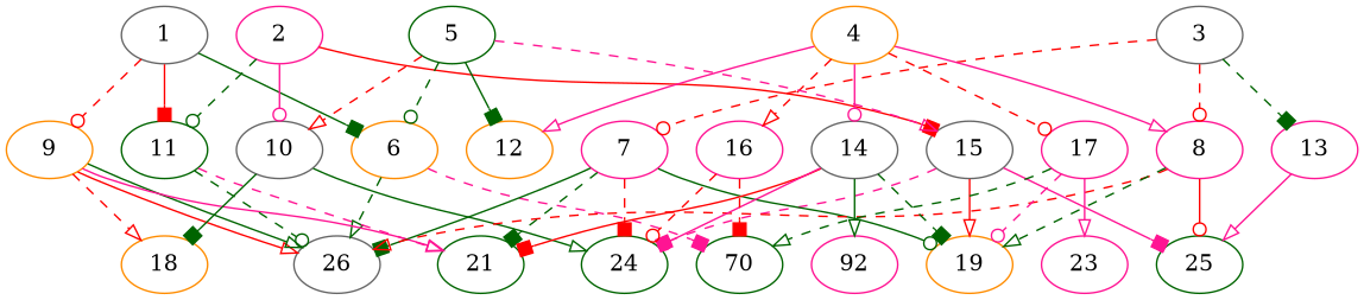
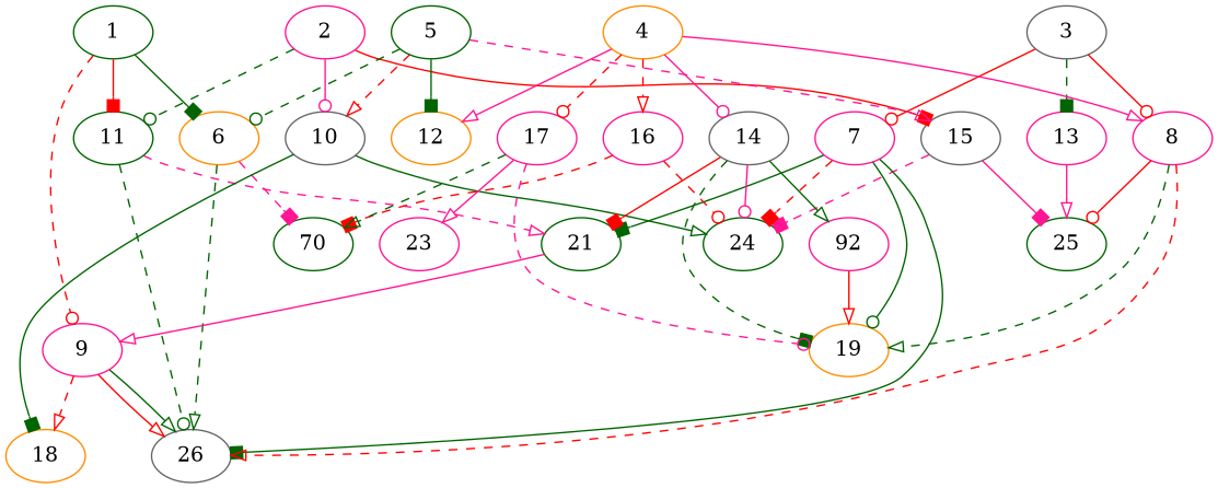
  digraph {
    node [alpha=0.18 color=deeppink]
    edge [arrowhead=onormal color=darkgreen style=dashed]
-   1 [alpha=0.16 color=gray40 expect_size=27459572827984756736]
+   1 [alpha=0.16 color=darkgreen expect_size=27459572827984756736]
    6 [alpha=0.02 color=darkorange expect_size=86907925037056000000]
-   9 [alpha=0.09 color=darkorange expect_size=193127944459267342336]
+   9 [alpha=0.09 expect_size=193127944459267342336]
    11 [alpha=0.19 color=darkgreen expect_size=166584995069034496000]
    n5 [alpha=0.11 color=darkgreen expect_size=8984078873466290 label=70]
    26 [alpha=0.01 color=gray40 expect_size=34359738368000000000]
    21 [alpha=0.14 color=darkgreen expect_size=83182846704143808]
    18 [alpha=0.17 color=darkorange expect_size=144732954696876032]
    2 [alpha=0.10 expect_size=6579033164015025]
    10 [alpha=0.16 color=gray40 expect_size=2034268245116059648]
    15 [color=gray40 expect_size=85543963184567152]
    24 [alpha=0.01 color=darkgreen expect_size=25242083020543252]
    19 [color=darkorange expect_size=2592802362275984]
    25 [alpha=0.05 color=darkgreen expect_size=49227049900764984]
    3 [alpha=0.12 color=gray40 expect_size=241605483880103456]
    7 [expect_size=105510323974022627328]
    8 [alpha=0.00 expect_size=3360486260736000]
    13 [alpha=0.09 expect_size=151351045479272022016]
    4 [alpha=0.02 color=darkorange expect_size=1441830721814528000]
    12 [alpha=0.02 color=darkorange expect_size=10959450244953145344]
    14 [alpha=0.20 color=gray40 expect_size=83169432064136032]
    16 [alpha=0.05 expect_size=21269186428427829248]
    17 [alpha=0.20 expect_size=484022499873940672]
    n24 [alpha=0.14 expect_size=1939091029586209 label=92]
    23 [expect_size=138515931589649280]
    5 [alpha=0.07 color=darkgreen expect_size=174456832000000000000]
    1 -> 6 [arrowhead=box style=solid]
    1 -> 9 [arrowhead=odot color=red]
    1 -> 11 [arrowhead=box color=red style=solid]
    6 -> n5 [arrowhead=box color=deeppink]
    6 -> 26
    9 -> 26 [color=red style=solid]
    9 -> 26 [style=solid]
-   9 -> 21 [color=deeppink style=solid]
+   21 -> 9 [color=deeppink style=solid]
    9 -> 18 [color=red]
    11 -> 26 [arrowhead=odot]
    11 -> 21 [color=deeppink]
    2 -> 11 [arrowhead=odot]
    2 -> 10 [arrowhead=odot color=deeppink style=solid]
    2 -> 15 [arrowhead=box color=red style=solid]
    10 -> 18 [arrowhead=box style=solid]
    10 -> 24 [style=solid]
    15 -> 24 [arrowhead=box color=deeppink]
-   15 -> 19 [color=red style=solid]
+   n24 -> 19 [color=red style=solid]
    15 -> 25 [arrowhead=box color=deeppink style=solid]
-   3 -> 7 [arrowhead=odot color=red]
-   3 -> 8 [arrowhead=odot color=red]
+   3 -> 7 [arrowhead=odot color=red style=solid]
+   3 -> 8 [arrowhead=odot color=red style=solid]
    3 -> 13 [arrowhead=box]
    7 -> 26 [arrowhead=box style=solid]
-   7 -> 21 [arrowhead=box]
+   7 -> 21 [arrowhead=box style=solid]
    7 -> 24 [arrowhead=box color=red]
    7 -> 19 [arrowhead=odot style=solid]
    8 -> 26 [color=red]
    8 -> 19
    8 -> 25 [arrowhead=odot color=red style=solid]
    13 -> 25 [color=deeppink style=solid]
    4 -> 8 [color=deeppink style=solid]
    4 -> 12 [color=deeppink style=solid]
    4 -> 14 [arrowhead=odot color=deeppink style=solid]
    4 -> 16 [color=red]
    4 -> 17 [arrowhead=odot color=red]
    14 -> 21 [arrowhead=box color=red style=solid]
    14 -> 24 [arrowhead=odot color=deeppink style=solid]
    14 -> 19 [arrowhead=box]
    14 -> n24 [style=solid]
    16 -> n5 [arrowhead=box color=red]
    16 -> 24 [arrowhead=odot color=red]
    17 -> n5
    17 -> 19 [arrowhead=odot color=deeppink]
    17 -> 23 [color=deeppink style=solid]
    5 -> 6 [arrowhead=odot]
    5 -> 10 [color=red]
    5 -> 15 [color=deeppink]
    5 -> 12 [arrowhead=box style=solid]
  }
